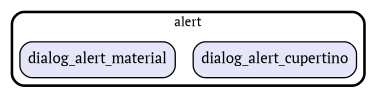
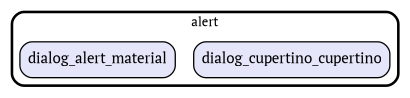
  digraph {
    fontname="PT Serif"
    fontsize=13
    penwidth=2.6
    style=rounded
    node [fillcolor=Lavender fontname="PT Serif" fontsize=15 penwidth=1.3 shape=rect style="filled,rounded"]
-   n1 [label=dialog_alert_cupertino]
+   n1 [label=dialog_cupertino_cupertino]
    n2 [label=dialog_alert_material]
    subgraph cluster_1 {
      label=alert
      n1
      n2
    }
  }
